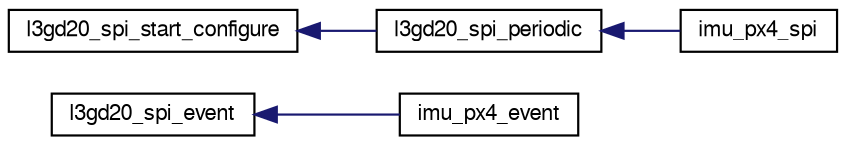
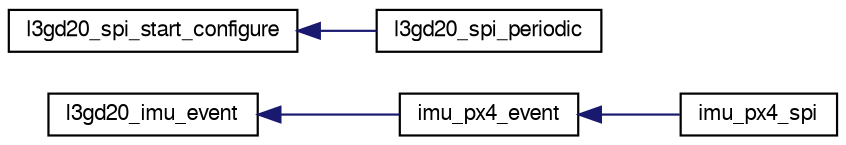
  digraph {
    rankdir=LR
    node [color=black fillcolor=white fontname=FreeSans fontsize=10 shape=record style=filled]
    edge [color=midnightblue dir=back fontname=FreeSans fontsize=10 labelfontname=FreeSans labelfontsize=10 style=solid]
-   n1 [height=0.2 label=l3gd20_spi_event width=0.4]
+   n1 [height=0.2 label=l3gd20_imu_event width=0.4]
    n2 [height=0.2 label=imu_px4_event width=0.4]
    n3 [height=0.2 label=l3gd20_spi_start_configure width=0.4]
    n4 [height=0.2 label=l3gd20_spi_periodic width=0.4]
    n5 [height=0.2 label=imu_px4_spi width=0.4]
    n1 -> n2
    n3 -> n4
-   n4 -> n5
+   n2 -> n5
  }
